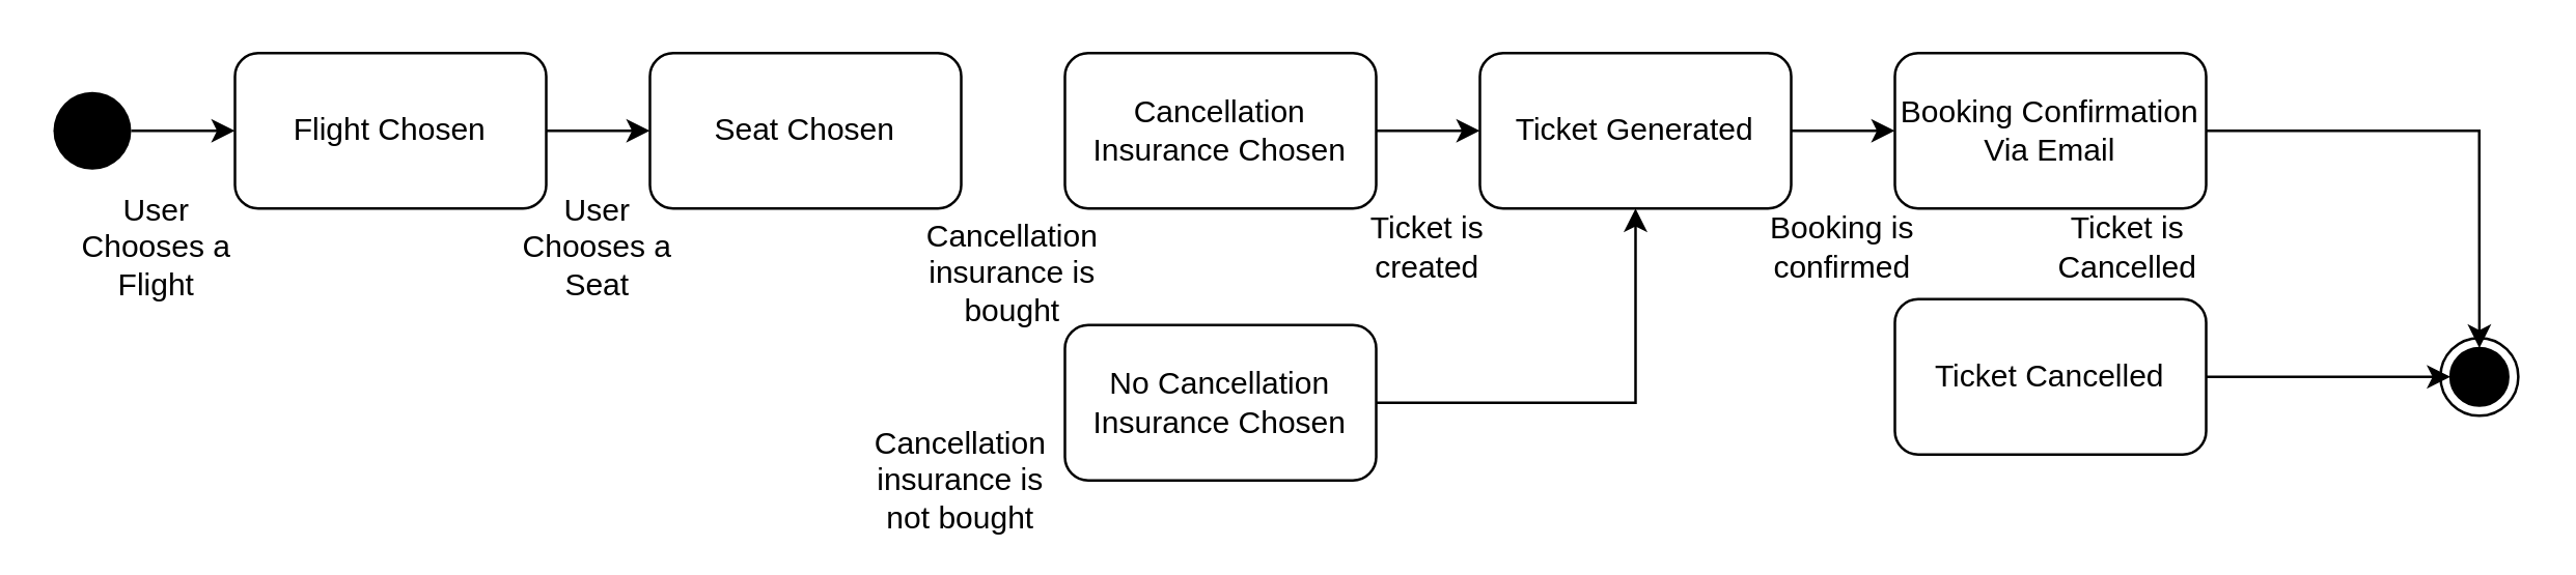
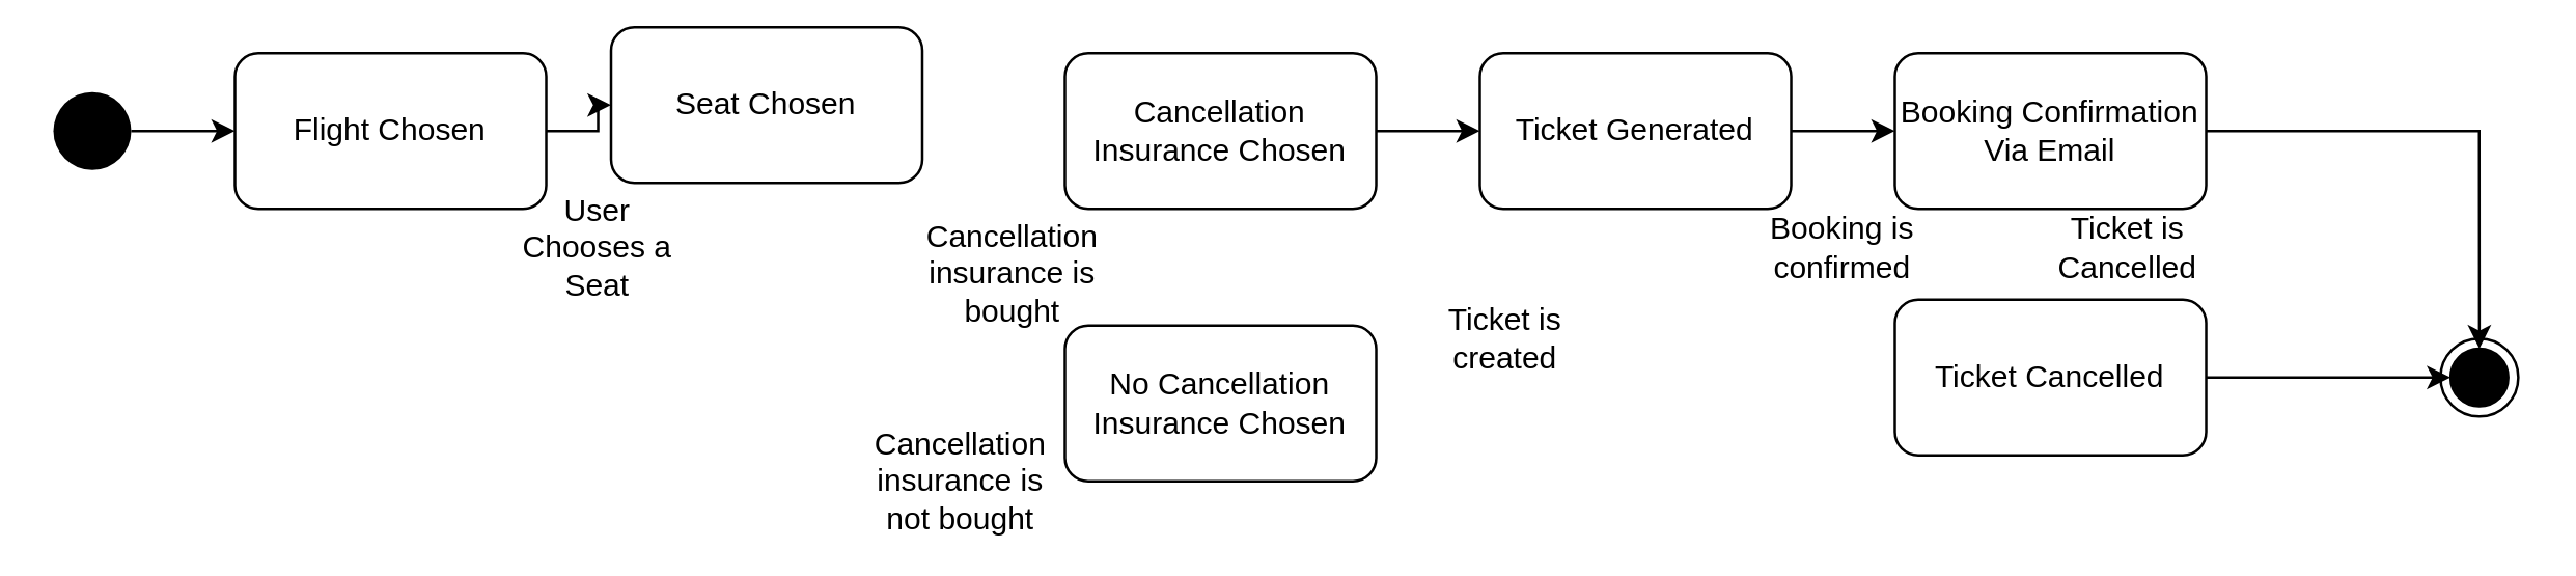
  <mxCell id="0" />
  <mxCell id="1" parent="0" />
  <mxCell id="2" value="" style="group" parent="1" vertex="1" connectable="0"><mxGeometry x="940" y="120" width="30.703" height="50" as="geometry" /></mxCell>
  <mxCell id="3" value="" style="ellipse;whiteSpace=wrap;html=1;aspect=fixed;container=0;" parent="2" vertex="1"><mxGeometry x="0.351" y="10" width="30" height="30" as="geometry" /></mxCell>
  <mxCell id="4" value="" style="ellipse;whiteSpace=wrap;html=1;aspect=fixed;fillColor=#000000;container=0;" parent="2" vertex="1"><mxGeometry x="4.231" y="13.88" width="22.24" height="22.24" as="geometry" /></mxCell>
  <mxCell id="5" style="edgeStyle=orthogonalEdgeStyle;rounded=0;orthogonalLoop=1;jettySize=auto;html=1;exitX=0;exitY=0;exitDx=0;exitDy=0;entryX=0.5;entryY=0;entryDx=0;entryDy=0;" edge="1" parent="2" source="4" target="4"><mxGeometry relative="1" as="geometry" /></mxCell>
  <mxCell id="6" style="edgeStyle=orthogonalEdgeStyle;rounded=0;orthogonalLoop=1;jettySize=auto;html=1;" parent="1" source="7" target="9" edge="1"><mxGeometry relative="1" as="geometry" /></mxCell>
  <mxCell id="7" value="" style="ellipse;whiteSpace=wrap;html=1;aspect=fixed;strokeColor=none;fillColor=#000000;" parent="1" vertex="1"><mxGeometry x="20" y="35" width="30" height="30" as="geometry" /></mxCell>
  <mxCell id="8" value="" style="edgeStyle=orthogonalEdgeStyle;rounded=0;orthogonalLoop=1;jettySize=auto;html=1;" parent="1" source="9" target="10" edge="1"><mxGeometry relative="1" as="geometry" /></mxCell>
  <mxCell id="9" value="Flight Chosen" style="rounded=1;whiteSpace=wrap;html=1;" parent="1" vertex="1"><mxGeometry x="90" y="20" width="120" height="60" as="geometry" /></mxCell>
- <mxCell id="10" value="Seat Chosen" style="whiteSpace=wrap;html=1;rounded=1;" parent="1" vertex="1"><mxGeometry x="250" y="20" width="120" height="60" as="geometry" /></mxCell>
+ <mxCell id="10" value="Seat Chosen" style="whiteSpace=wrap;html=1;rounded=1;" parent="1" vertex="1"><mxGeometry x="235" y="10" width="120" height="60" as="geometry" /></mxCell>
  <mxCell id="11" value="" style="edgeStyle=orthogonalEdgeStyle;rounded=0;orthogonalLoop=1;jettySize=auto;html=1;" parent="1" source="12" target="14" edge="1"><mxGeometry relative="1" as="geometry" /></mxCell>
  <mxCell id="12" value="Ticket Generated" style="whiteSpace=wrap;html=1;rounded=1;" parent="1" vertex="1"><mxGeometry x="570" y="20" width="120" height="60" as="geometry" /></mxCell>
  <mxCell id="13" style="edgeStyle=orthogonalEdgeStyle;rounded=0;orthogonalLoop=1;jettySize=auto;html=1;" parent="1" source="14" target="4" edge="1"><mxGeometry relative="1" as="geometry"><mxPoint x="930" y="50" as="targetPoint" /></mxGeometry></mxCell>
  <mxCell id="14" value="Booking Confirmation Via Email" style="whiteSpace=wrap;html=1;rounded=1;" parent="1" vertex="1"><mxGeometry x="730" y="20" width="120" height="60" as="geometry" /></mxCell>
  <mxCell id="15" value="Cancellation Insurance Chosen" style="whiteSpace=wrap;html=1;rounded=1;" vertex="1" parent="1"><mxGeometry x="410" y="20" width="120" height="60" as="geometry" /></mxCell>
- <mxCell id="16" style="edgeStyle=orthogonalEdgeStyle;rounded=0;orthogonalLoop=1;jettySize=auto;html=1;exitX=1;exitY=0.5;exitDx=0;exitDy=0;entryX=0.5;entryY=1;entryDx=0;entryDy=0;" edge="1" parent="1" source="17" target="12"><mxGeometry relative="1" as="geometry" /></mxCell>
  <mxCell id="17" value="No Cancellation Insurance Chosen" style="whiteSpace=wrap;html=1;rounded=1;" vertex="1" parent="1"><mxGeometry x="410" y="125" width="120" height="60" as="geometry" /></mxCell>
  <mxCell id="18" value="" style="edgeStyle=orthogonalEdgeStyle;rounded=0;orthogonalLoop=1;jettySize=auto;html=1;entryX=0;entryY=0.5;entryDx=0;entryDy=0;" edge="1" parent="1" source="15" target="12"><mxGeometry relative="1" as="geometry"><mxPoint x="520" y="50" as="sourcePoint" /><mxPoint x="570" y="50" as="targetPoint" /></mxGeometry></mxCell>
  <mxCell id="19" value="" style="edgeStyle=orthogonalEdgeStyle;rounded=0;orthogonalLoop=1;jettySize=auto;html=1;" edge="1" parent="1" source="20" target="4"><mxGeometry relative="1" as="geometry" /></mxCell>
  <mxCell id="20" value="Ticket Cancelled" style="whiteSpace=wrap;html=1;rounded=1;" vertex="1" parent="1"><mxGeometry x="730" y="115" width="120" height="60" as="geometry" /></mxCell>
- <mxCell id="21" value="User Chooses a Flight" style="text;html=1;strokeColor=none;fillColor=none;align=center;verticalAlign=middle;whiteSpace=wrap;rounded=0;" vertex="1" parent="1"><mxGeometry x="30" y="80" width="60" height="30" as="geometry" /></mxCell>
  <mxCell id="22" value="User Chooses a Seat" style="text;html=1;strokeColor=none;fillColor=none;align=center;verticalAlign=middle;whiteSpace=wrap;rounded=0;" vertex="1" parent="1"><mxGeometry x="200" y="80" width="60" height="30" as="geometry" /></mxCell>
  <mxCell id="23" value="Cancellation insurance is bought" style="text;html=1;strokeColor=none;fillColor=none;align=center;verticalAlign=middle;whiteSpace=wrap;rounded=0;" vertex="1" parent="1"><mxGeometry x="360" y="90" width="60" height="30" as="geometry" /></mxCell>
- <mxCell id="24" value="Ticket is created" style="text;html=1;strokeColor=none;fillColor=none;align=center;verticalAlign=middle;whiteSpace=wrap;rounded=0;" vertex="1" parent="1"><mxGeometry x="520" y="80" width="60" height="30" as="geometry" /></mxCell>
+ <mxCell id="24" value="Ticket is created" style="text;html=1;strokeColor=none;fillColor=none;align=center;verticalAlign=middle;whiteSpace=wrap;rounded=0;" vertex="1" parent="1"><mxGeometry x="550" y="115" width="60" height="30" as="geometry" /></mxCell>
  <mxCell id="25" value="Cancellation insurance is not bought" style="text;html=1;strokeColor=none;fillColor=none;align=center;verticalAlign=middle;whiteSpace=wrap;rounded=0;" vertex="1" parent="1"><mxGeometry x="340" y="170" width="60" height="30" as="geometry" /></mxCell>
  <mxCell id="26" value="Booking is confirmed" style="text;html=1;strokeColor=none;fillColor=none;align=center;verticalAlign=middle;whiteSpace=wrap;rounded=0;" vertex="1" parent="1"><mxGeometry x="680" y="80" width="60" height="30" as="geometry" /></mxCell>
  <mxCell id="27" value="Ticket is Cancelled" style="text;html=1;strokeColor=none;fillColor=none;align=center;verticalAlign=middle;whiteSpace=wrap;rounded=0;" vertex="1" parent="1"><mxGeometry x="790" y="80" width="60" height="30" as="geometry" /></mxCell>
